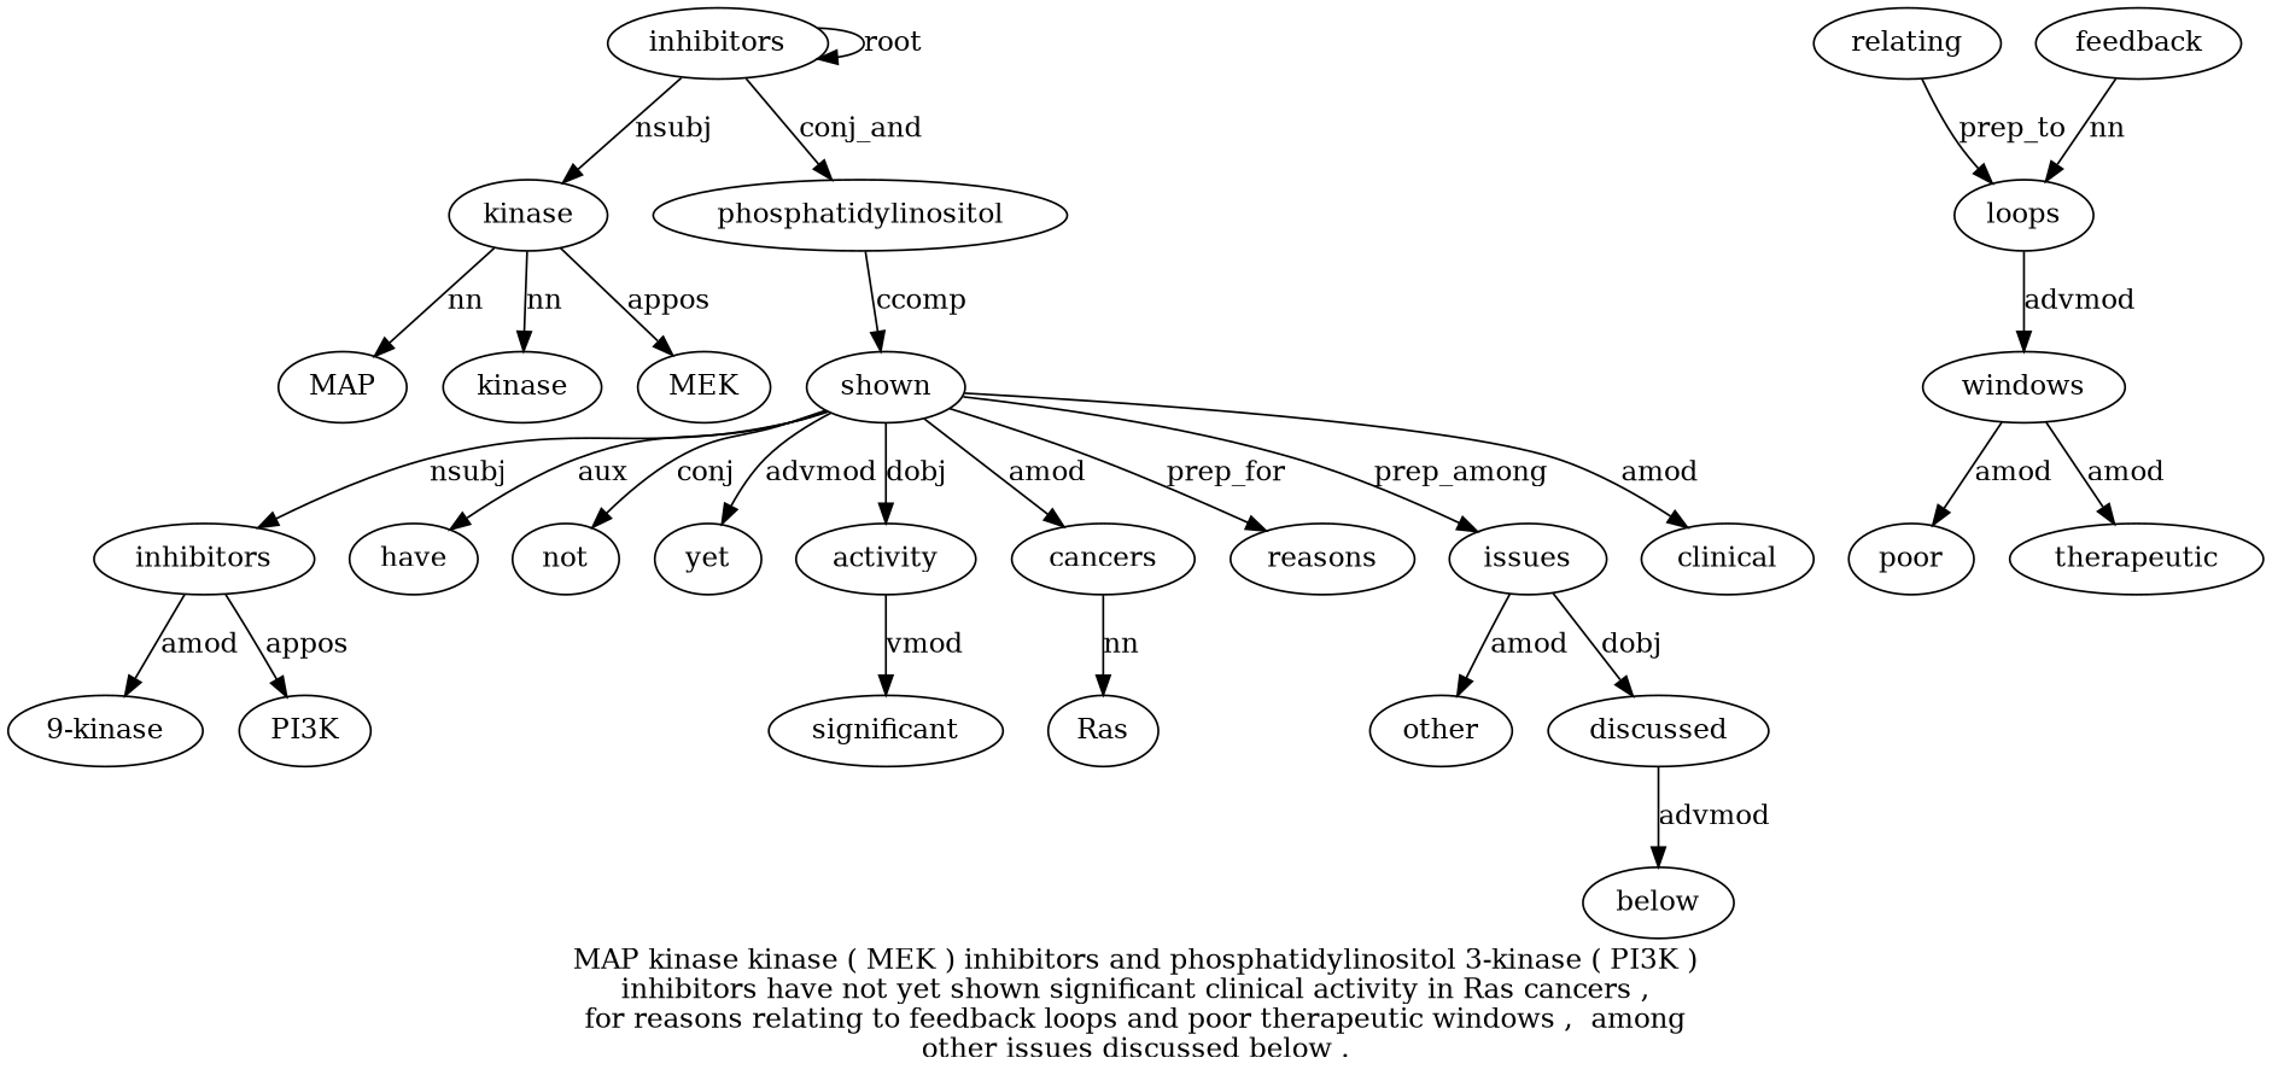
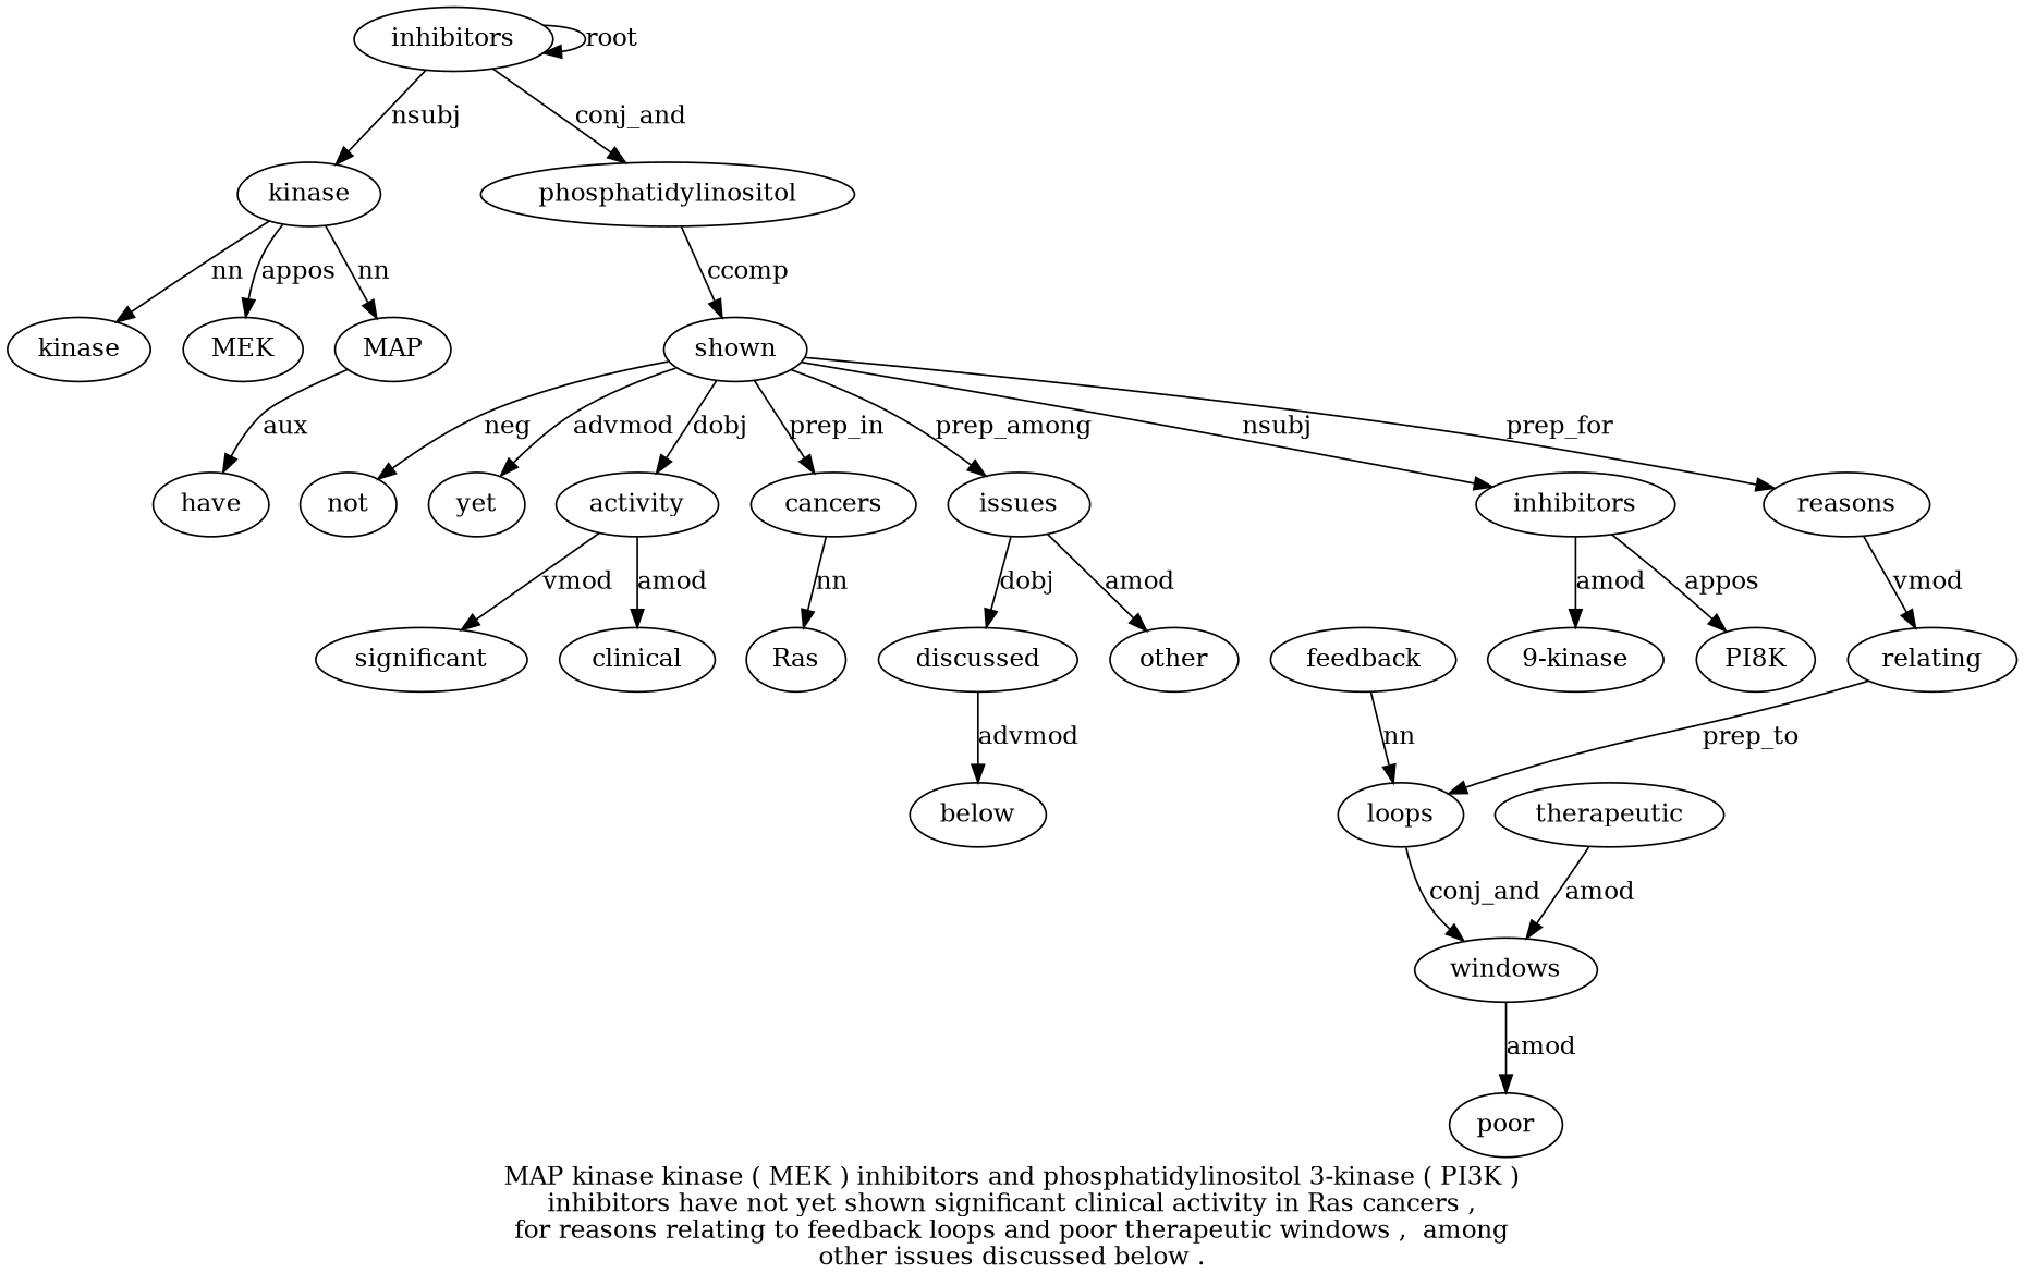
  digraph {
    label="MAP kinase kinase ( MEK ) inhibitors and phosphatidylinositol 3-kinase ( PI3K )\ninhibitors have not yet shown significant clinical activity in Ras cancers ,\nfor reasons relating to feedback loops and poor therapeutic windows ,  among\nother issues discussed below ."
    node [fillcolor=white style=filled]
    n1 [label=kinase]
    n2 [label=MAP]
    n3 [label=kinase]
    n4 [label=MEK]
    n5 [label=inhibitors]
    n6 [label=phosphatidylinositol]
    n7 [label=shown]
    n8 [label=inhibitors]
    n9 [label=have]
    n10 [label=not]
    n11 [label=yet]
    n12 [label=activity]
    n13 [label=cancers]
    n14 [label=reasons]
    n15 [label=issues]
    n16 [label="9-kinase"]
-   n17 [label=PI3K]
+   n17 [label=PI8K]
    n18 [label=significant]
    n19 [label=clinical]
    n20 [label=Ras]
    n21 [label=relating]
    n22 [label=other]
    n23 [label=discussed]
    n24 [label=loops]
    n25 [label=windows]
    n26 [label=feedback]
    n27 [label=poor]
    n28 [label=therapeutic]
    n29 [label=below]
    n1 -> n2 [label=nn]
    n1 -> n3 [label=nn]
    n1 -> n4 [label=appos]
    n5 -> n1 [label=nsubj]
    n5 -> n5 [label=root]
    n5 -> n6 [label=conj_and]
    n6 -> n7 [label=ccomp]
    n7 -> n8 [label=nsubj]
-   n7 -> n9 [label=aux]
-   n7 -> n10 [label=conj]
+   n2 -> n9 [label=aux]
+   n7 -> n10 [label=neg]
    n7 -> n11 [label=advmod]
    n7 -> n12 [label=dobj]
-   n7 -> n13 [label=amod]
+   n7 -> n13 [label=prep_in]
    n7 -> n14 [label=prep_for]
    n7 -> n15 [label=prep_among]
    n8 -> n16 [label=amod]
    n8 -> n17 [label=appos]
    n12 -> n18 [label=vmod]
-   n7 -> n19 [label=amod]
+   n12 -> n19 [label=amod]
    n13 -> n20 [label=nn]
+   n14 -> n21 [label=vmod]
    n15 -> n22 [label=amod]
    n15 -> n23 [label=dobj]
    n21 -> n24 [label=prep_to]
    n23 -> n29 [label=advmod]
-   n24 -> n25 [label=advmod]
+   n24 -> n25 [label=conj_and]
    n25 -> n27 [label=amod]
-   n25 -> n28 [label=amod]
+   n28 -> n25 [label=amod]
    n26 -> n24 [label=nn]
  }
